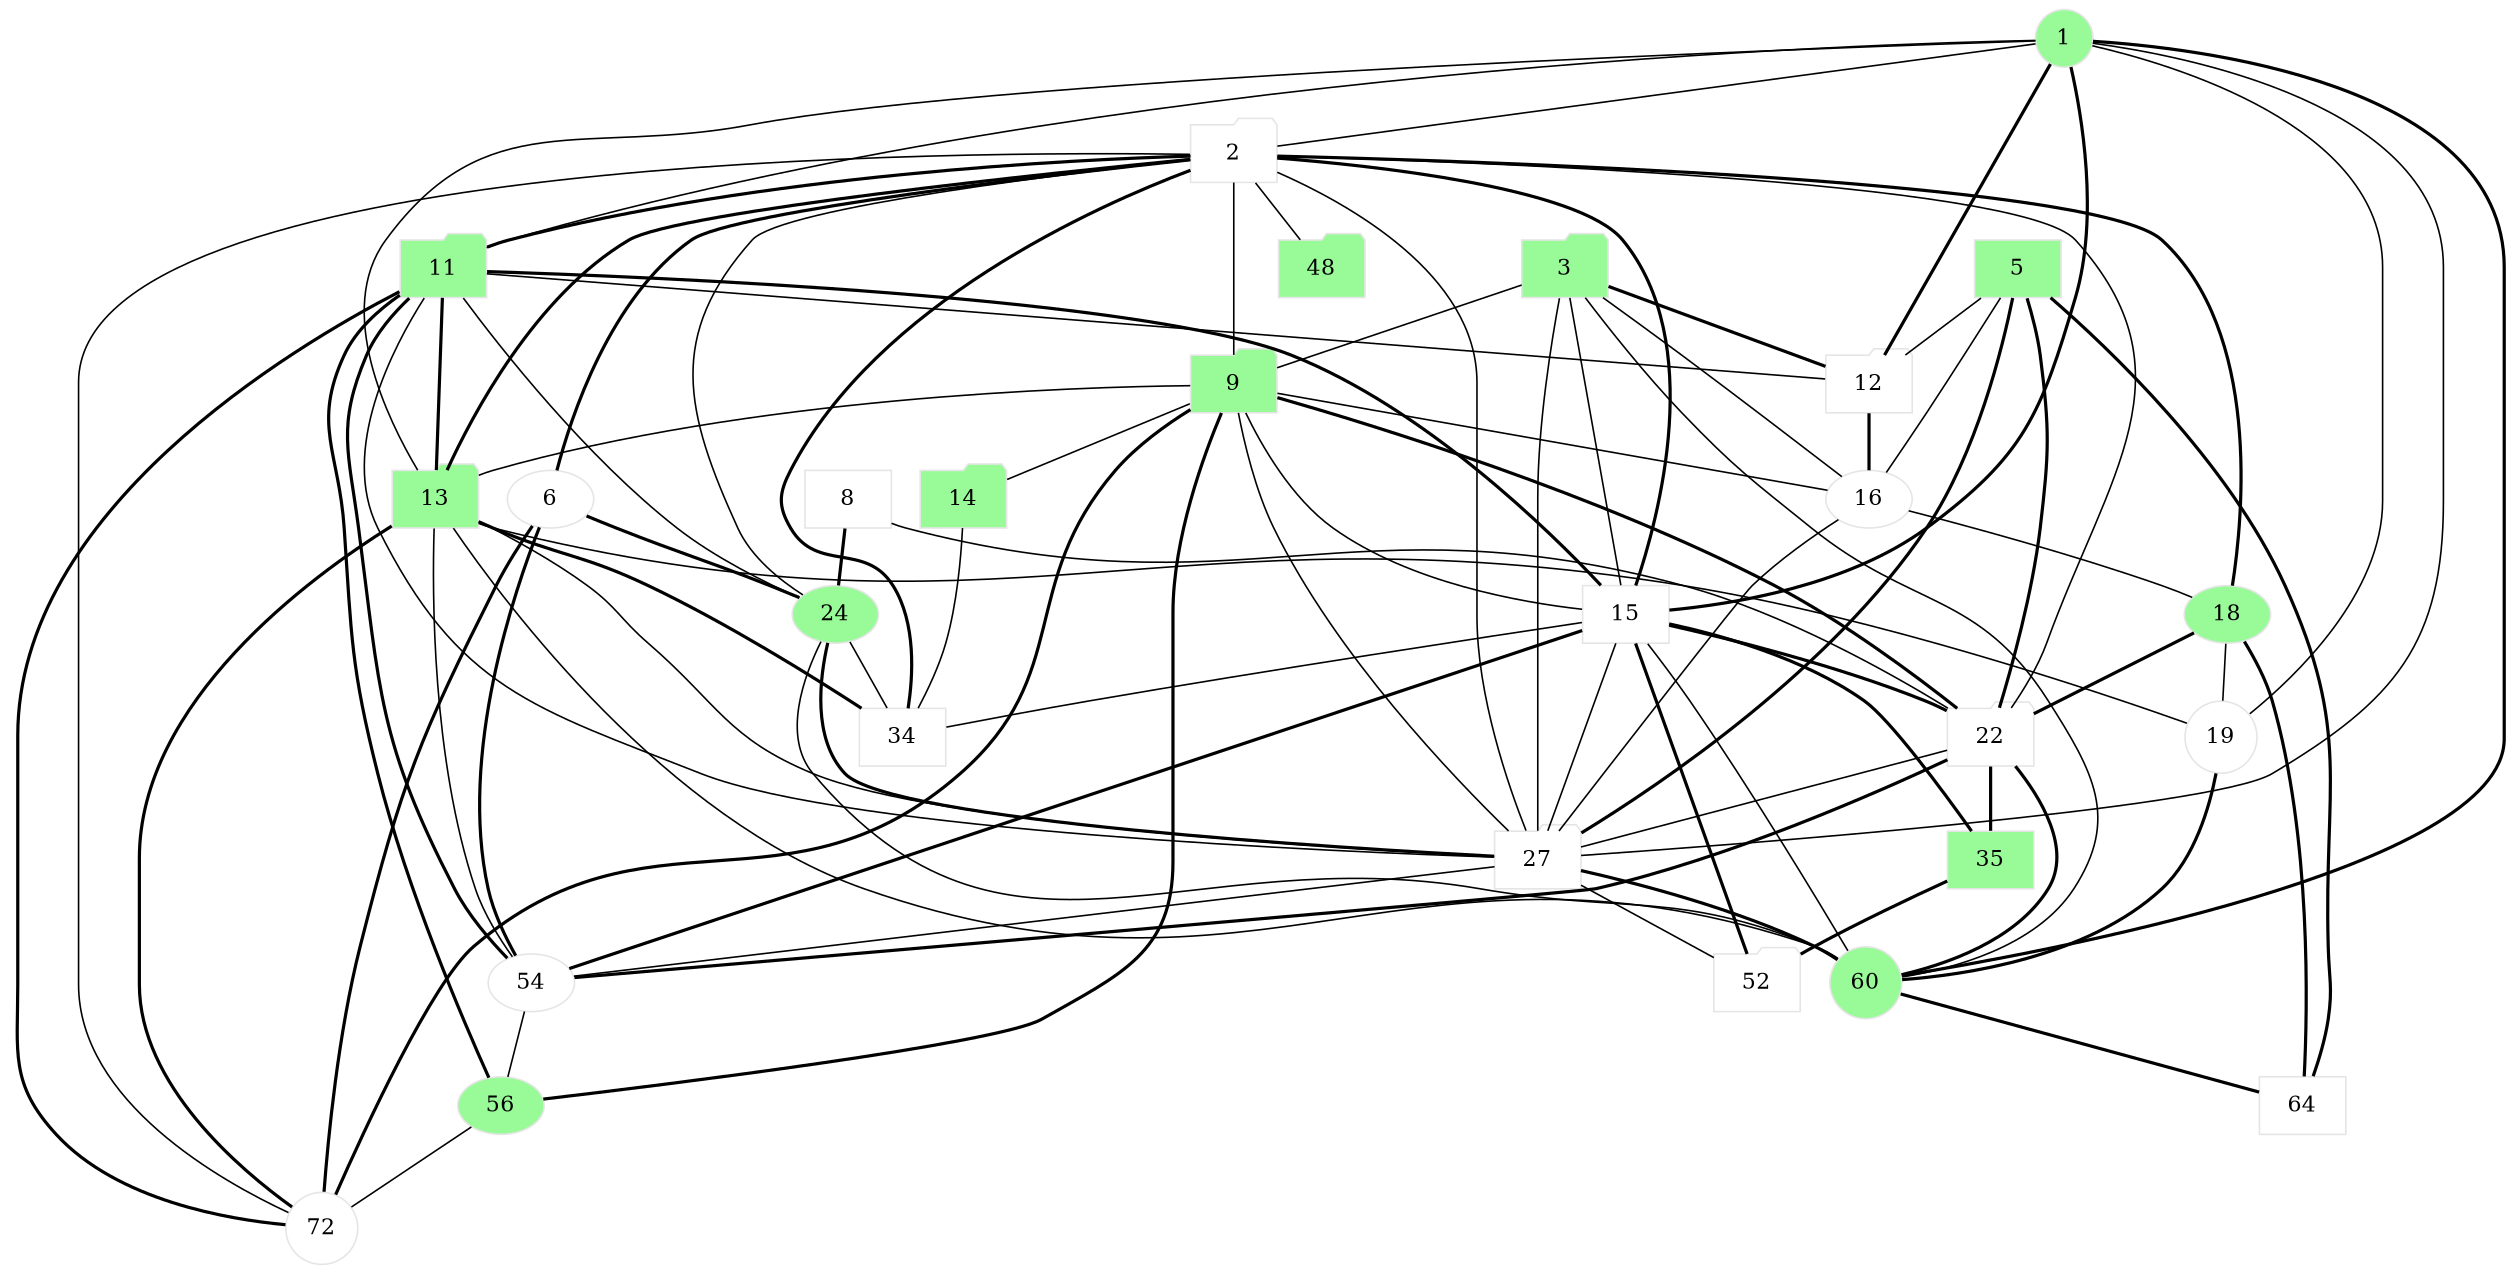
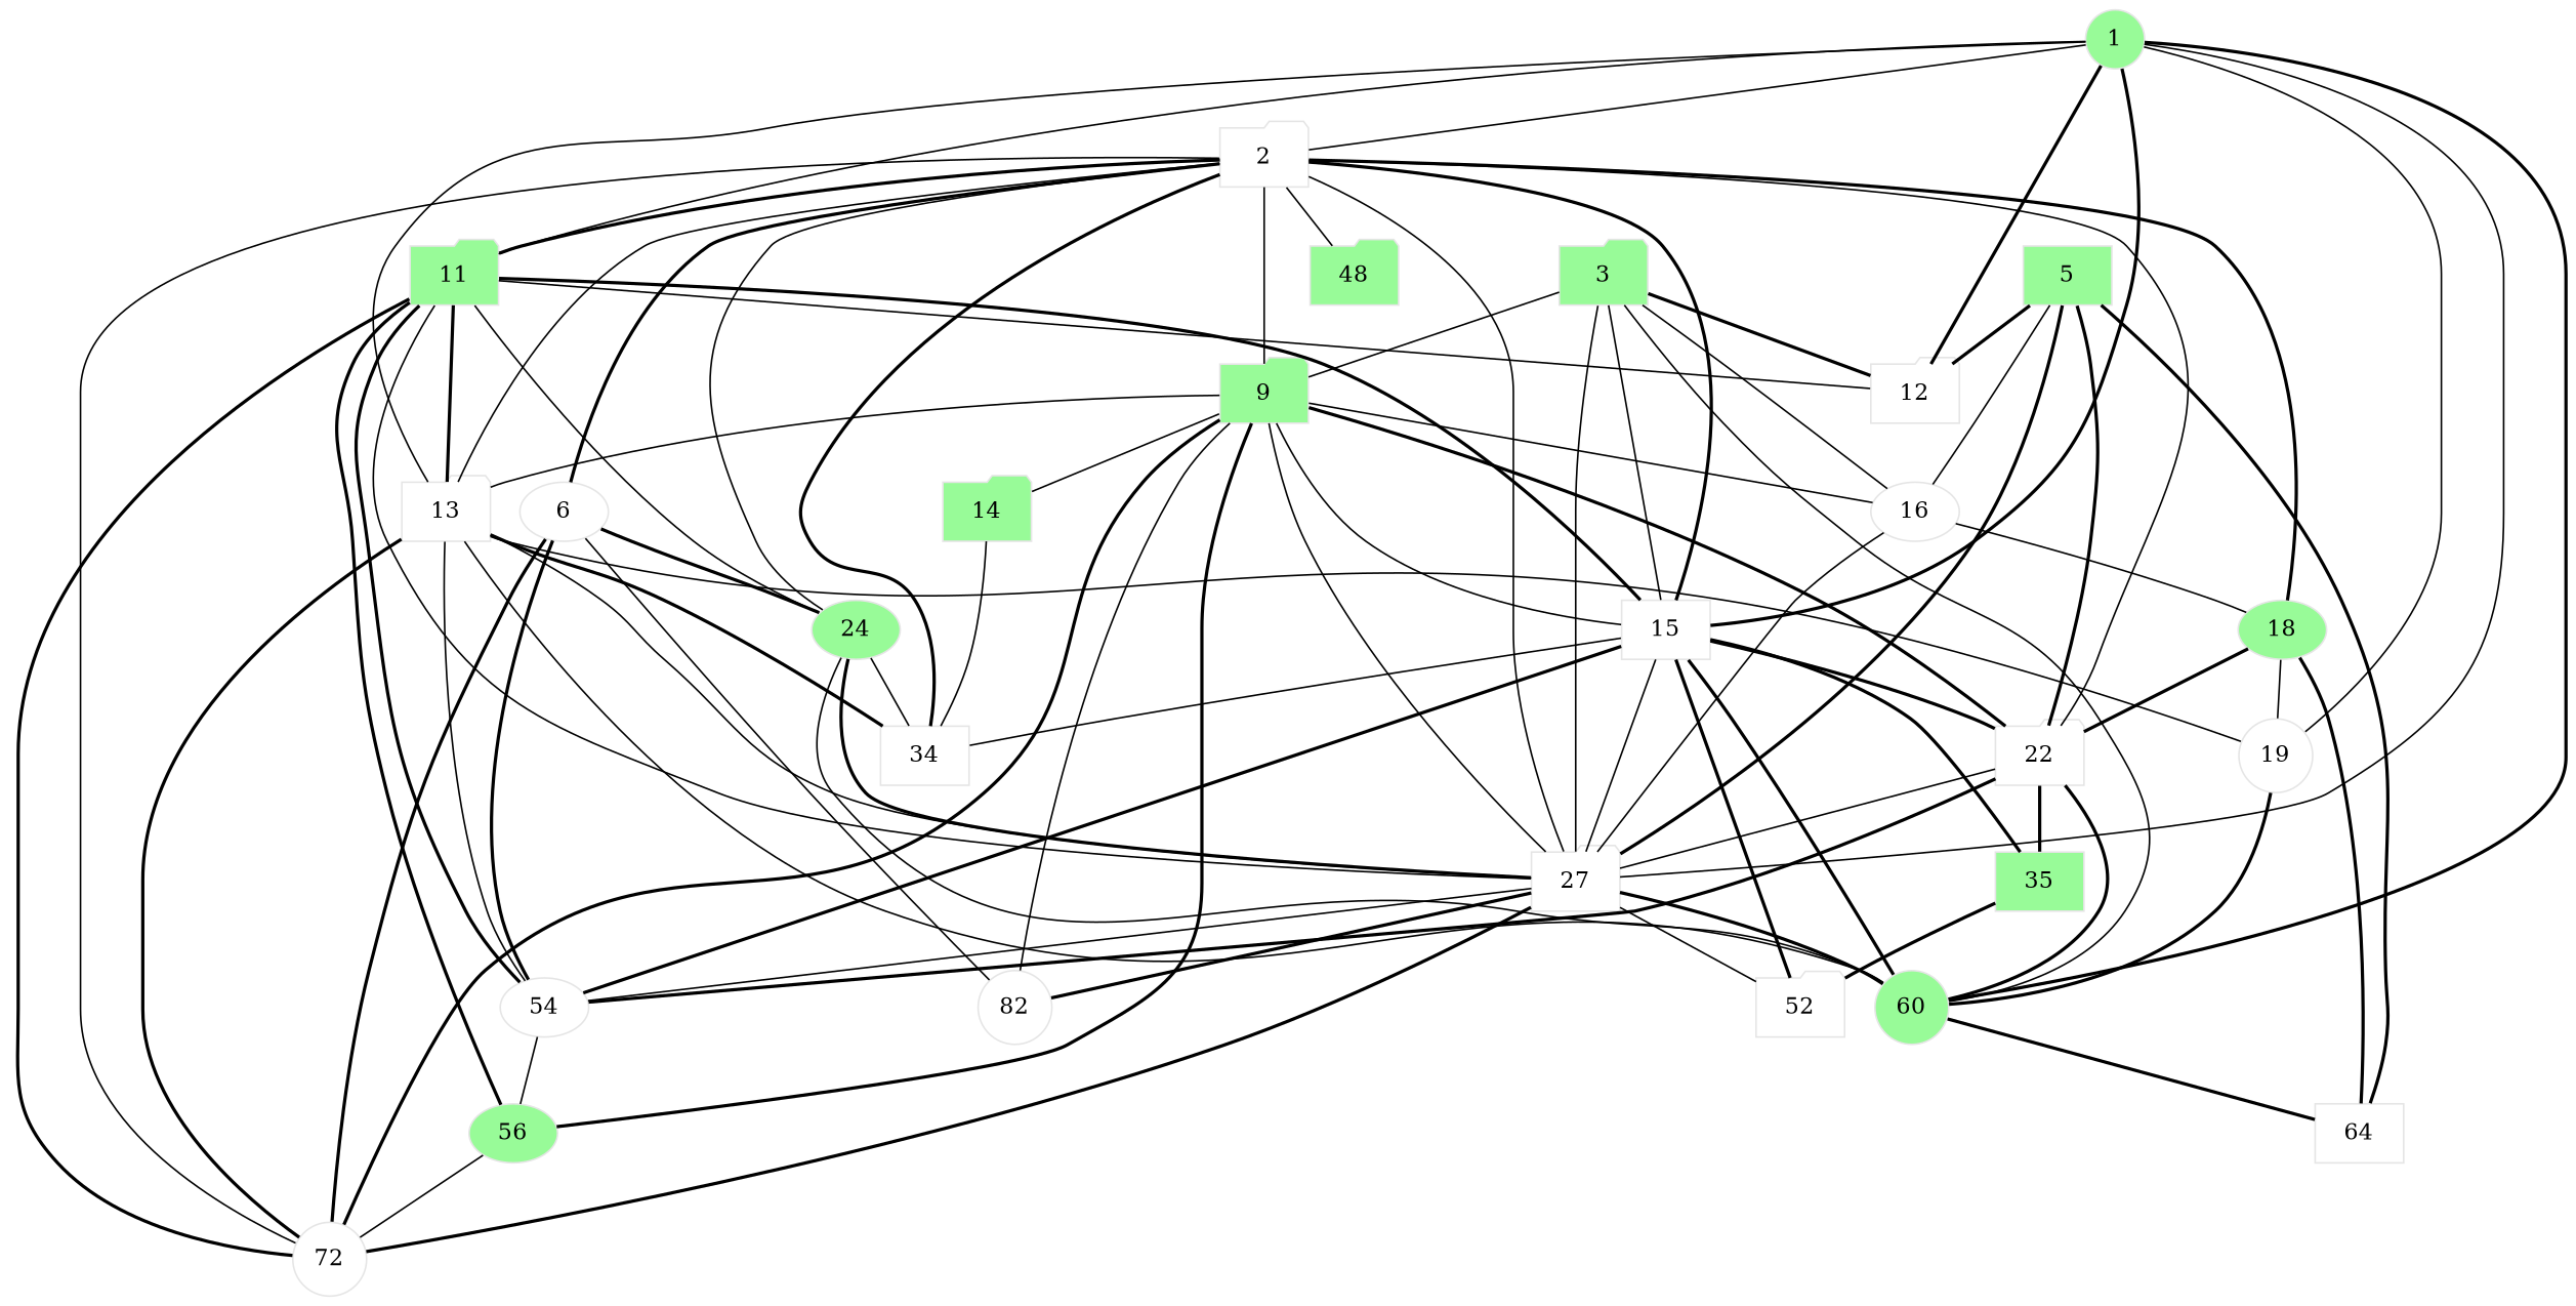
  graph {
    node [color=gray90 fillcolor=white shape=folder style=filled]
    edge [style=bold]
    1 [fillcolor=palegreen shape=circle super="+89+4"]
    2 [super="+20+33+21+61"]
    11 [fillcolor=palegreen super="+17+38+78"]
-   13 [fillcolor=palegreen super="+41+32+80+29+88"]
+   13 [super="+41+32+80+29+88"]
    15 [shape=box super="+65+75+40"]
    19 [shape=circle super="+79"]
    27 [super="+37+30+49+45+28"]
    60 [fillcolor=palegreen shape=circle super="+66"]
    6 [shape=ellipse super="+81+7"]
    9 [fillcolor=palegreen super="+53+25+51"]
    18 [fillcolor=palegreen shape=ellipse super="+26"]
    22 [super="+47+86"]
    24 [fillcolor=palegreen shape=ellipse super="+95+31"]
    34 [shape=box super="+87"]
    48 [fillcolor=palegreen]
    72 [shape=circle super="+74+83"]
    12 [super="+70"]
    54 [shape=ellipse super="+55"]
    56 [fillcolor=palegreen shape=ellipse]
    35 [fillcolor=palegreen shape=box]
    52
+   82 [shape=circle super="+90"]
    64 [shape=box]
    16 [shape=ellipse super="+43+77+68+42"]
    14 [fillcolor=palegreen]
    3 [fillcolor=palegreen super="+57"]
    5 [fillcolor=palegreen shape=box super="+10"]
-   8 [shape=box]
    1 -- 2 [style=solid]
    1 -- 11 [style=solid weight=2]
    1 -- 13 [style=solid]
    1 -- 15 [weight=2]
    1 -- 19 [style=solid]
    1 -- 27 [style=solid]
    1 -- 60
    2 -- 11
-   2 -- 13 [weight=2]
+   2 -- 13 [style=solid weight=2]
    2 -- 15
    2 -- 27 [style=solid weight=2]
    2 -- 6
    2 -- 9 [style=solid weight=2]
    2 -- 18
    2 -- 22 [style=solid]
    2 -- 24 [style=solid]
    2 -- 34
    2 -- 48 [style=solid weight=2]
    2 -- 72 [style=solid]
    11 -- 13
    11 -- 15 [weight=2]
    11 -- 27 [style=solid]
    11 -- 24 [style=solid]
    11 -- 72
    11 -- 12 [style=solid]
    11 -- 54
    11 -- 56
    13 -- 19 [style=solid]
    13 -- 27 [style=solid weight=2]
    13 -- 60 [style=solid]
    13 -- 34
    13 -- 72
    13 -- 54 [style=solid]
    15 -- 27 [style=solid]
-   15 -- 60 [style=solid]
+   15 -- 60
    15 -- 22 [weight=2]
    15 -- 34 [style=solid]
    15 -- 54
    15 -- 35
    15 -- 52
    19 -- 60
    27 -- 60 [weight=3]
+   27 -- 72
    27 -- 54 [style=solid]
    27 -- 52 [style=solid]
+   27 -- 82
    60 -- 64
    6 -- 24
    6 -- 72
    6 -- 54
+   6 -- 82 [style=solid]
    9 -- 13 [style=solid weight=3]
    9 -- 15 [style=solid]
    9 -- 27 [style=solid weight=3]
    9 -- 22
    9 -- 72
    9 -- 56
+   9 -- 82 [style=solid]
    9 -- 16 [style=solid weight=2]
    9 -- 14 [style=solid]
    18 -- 19 [style=solid]
    18 -- 22
    18 -- 64
    22 -- 27 [style=solid weight=3]
    22 -- 60
    22 -- 54
    22 -- 35
    24 -- 27 [weight=2]
    24 -- 60 [style=solid]
    24 -- 34 [style=solid]
    12 -- 1
-   12 -- 16
    54 -- 56 [style=solid]
    56 -- 72 [style=solid]
    35 -- 52
    16 -- 27 [style=solid]
    16 -- 18 [style=solid weight=2]
    14 -- 34 [style=solid]
    3 -- 15 [style=solid]
    3 -- 27 [style=solid weight=4]
    3 -- 60 [style=solid]
    3 -- 9 [style=solid weight=2]
    3 -- 12
    3 -- 16 [style=solid]
    5 -- 27 [weight=2]
    5 -- 22
-   5 -- 12 [style=solid]
+   5 -- 12
    5 -- 64
    5 -- 16 [style=solid]
-   8 -- 22 [style=solid]
-   8 -- 24
  }
